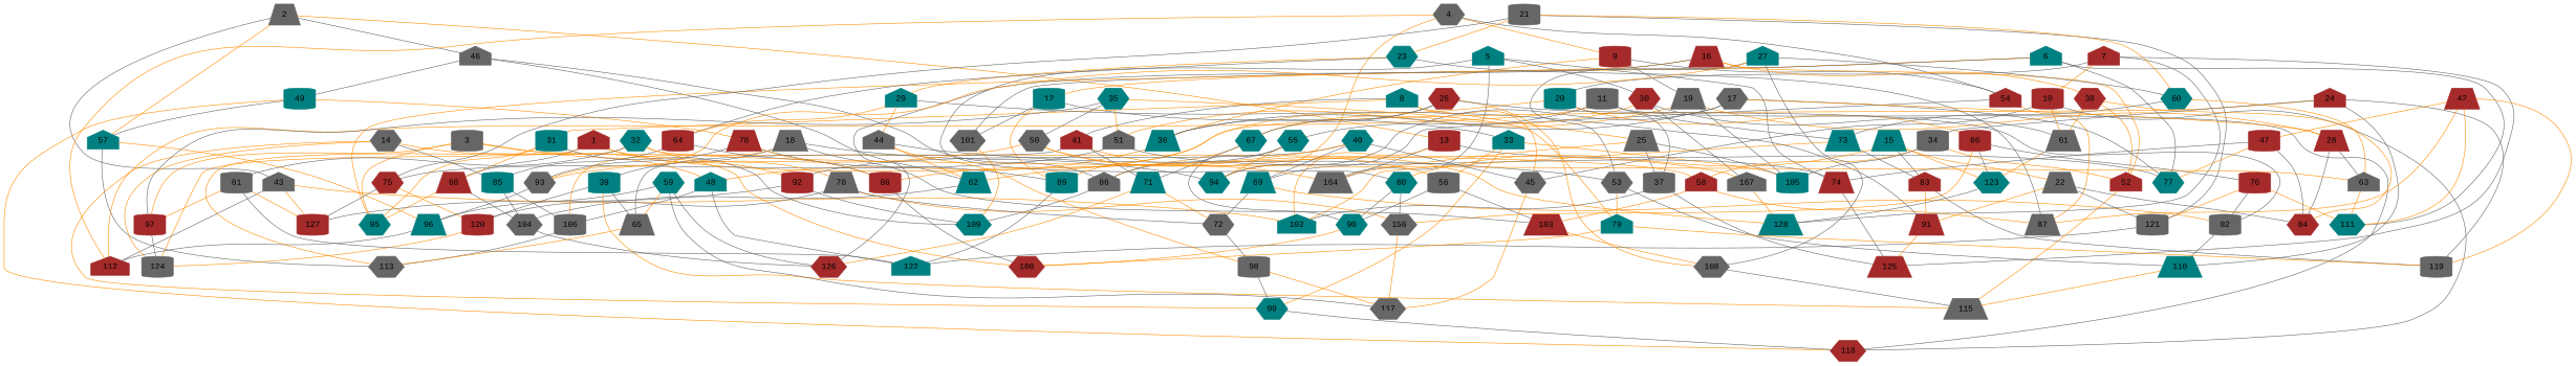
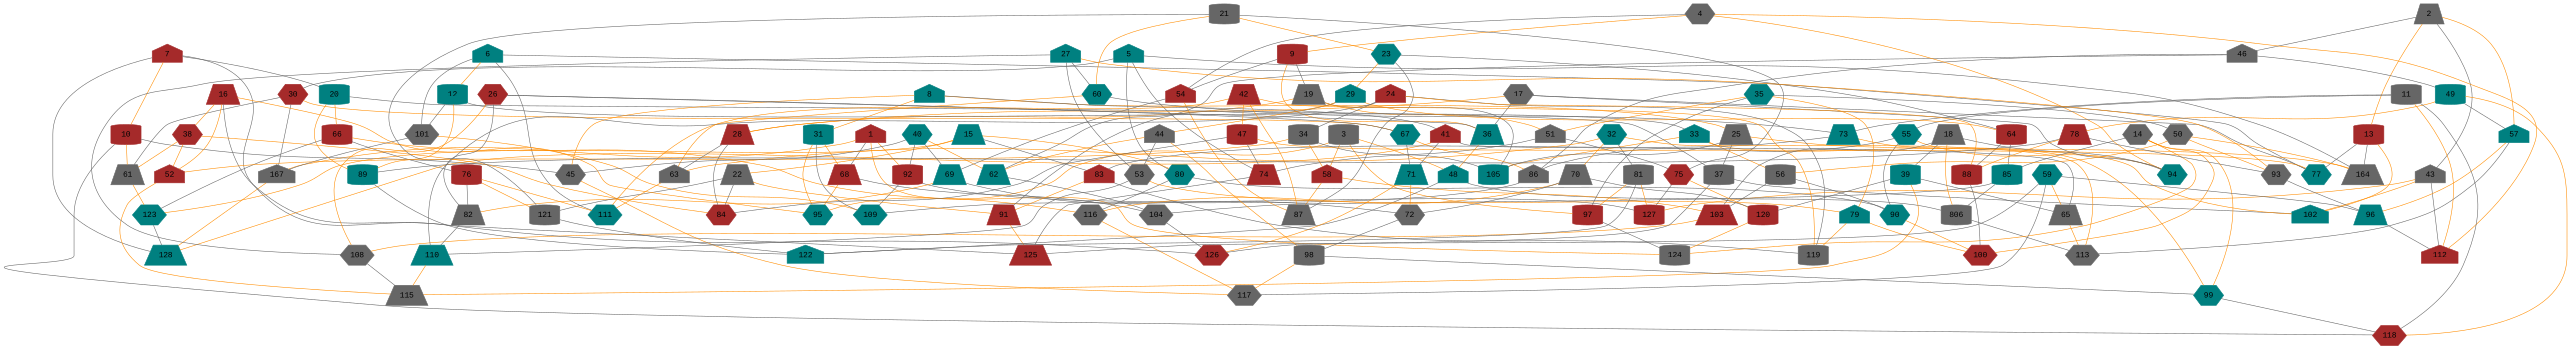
  graph {
    fontname="Liberation Mono"
    node [color=gray40 fontname="Liberation Mono" shape=hexagon style=filled]
    edge [color=gray40 fontname="Liberation Mono"]
    1 [color=brown shape=house]
    68 [color=brown shape=trapezium]
    92 [color=brown shape=cylinder]
    n4 [label=167 shape=house]
    124 [shape=cylinder]
    95 [color=teal]
    104
    109 [color=teal]
    127 [color=brown shape=cylinder]
    128 [color=teal shape=trapezium]
    2 [shape=trapezium]
    13 [color=brown shape=cylinder]
    43 [shape=house]
    46 [shape=house]
    57 [color=teal shape=house]
    n16 [label=164 shape=trapezium]
    77 [color=teal]
    102 [color=teal shape=house]
    112 [color=brown shape=house]
    62 [color=teal shape=trapezium]
    49 [color=teal shape=cylinder]
    86 [shape=house]
    113
    96 [color=teal shape=trapezium]
    3 [shape=cylinder]
    48 [color=teal shape=house]
    58 [color=brown shape=house]
    97 [color=brown shape=cylinder]
-   106 [shape=cylinder]
+   106 [shape=cylinder label=806]
    122 [color=teal shape=house]
    103 [color=brown shape=trapezium]
    87 [shape=trapezium]
    9 [color=brown shape=cylinder]
    4
    54 [color=brown shape=house]
    94 [color=teal]
    19 [shape=trapezium]
    36 [color=teal shape=trapezium]
    69 [color=teal shape=trapezium]
    5 [color=teal shape=house]
    30 [color=brown]
    74 [color=brown shape=trapezium]
    80 [color=teal]
    61 [shape=trapezium]
    67 [color=teal]
    125 [color=brown shape=trapezium]
    90 [color=teal]
-   116 [label=156]
+   116
    6 [color=teal shape=house]
    12 [color=teal shape=cylinder]
    101
    111 [color=teal]
    33 [color=teal shape=house]
    89 [color=teal shape=cylinder]
    7 [color=brown shape=house]
    10 [color=brown shape=cylinder]
    20 [color=teal shape=cylinder]
    45
    118 [color=brown]
    37 [shape=cylinder]
    66 [color=brown shape=cylinder]
    8 [color=teal shape=house]
    25 [shape=trapezium]
    31 [color=teal shape=cylinder]
    41 [color=brown shape=house]
    105 [color=teal shape=cylinder]
    65 [shape=trapezium]
    71 [color=teal shape=trapezium]
    117
    28 [color=brown shape=trapezium]
    51 [shape=house]
    123 [color=teal]
    11 [shape=cylinder]
    55 [color=teal]
    73 [color=teal shape=trapezium]
    83 [color=brown shape=house]
    99 [color=teal]
    56 [shape=cylinder]
    14
    85 [color=teal shape=cylinder]
    100 [color=brown]
    15 [color=teal shape=trapezium]
    22 [shape=trapezium]
    121 [shape=cylinder]
    84 [color=brown]
    91 [color=brown shape=trapezium]
    119 [shape=cylinder]
    16 [color=brown shape=trapezium]
    38 [color=brown]
    52 [color=brown shape=house]
    126 [color=brown]
    115 [shape=trapezium]
    17
    63 [shape=house]
    18 [shape=trapezium]
    39 [color=teal shape=cylinder]
    120 [color=brown shape=cylinder]
    108
    75 [color=brown]
    76 [color=brown shape=cylinder]
    21 [shape=cylinder]
    23 [color=teal]
    60 [color=teal]
    29 [color=teal shape=house]
    64 [color=brown shape=cylinder]
    44 [shape=house]
    88 [color=brown shape=cylinder]
    24 [color=brown shape=house]
    34 [shape=cylinder]
    110 [color=teal shape=trapezium]
    26 [color=brown]
-   82 [shape=cylinder]
+   82 [shape=trapezium]
    27 [color=teal shape=house]
    53
    93
    79 [color=teal shape=house]
    98 [shape=cylinder]
    32 [color=teal]
    70 [shape=trapezium]
    81 [shape=cylinder]
    72
    35 [color=teal]
    50
    40 [color=teal]
    42 [color=brown shape=trapezium]
    47 [color=brown shape=cylinder]
    78 [color=brown shape=trapezium]
    59 [color=teal]
    1 -- 68
    1 -- 92 [color=darkorange]
    1 -- n4 [color=darkorange]
    1 -- 124 [color=darkorange]
    68 -- 95 [color=darkorange]
    68 -- 104
    92 -- 109
    92 -- 127
    n4 -- 128 [color=darkorange]
    104 -- 126
    2 -- 13 [color=darkorange]
    2 -- 43
    2 -- 46
    2 -- 57 [color=darkorange]
    13 -- n16
    13 -- 77
    13 -- 102 [color=darkorange]
    43 -- 127 [color=darkorange]
    43 -- 102 [color=darkorange]
    43 -- 112
    46 -- 62
    46 -- 49
    46 -- 86
    57 -- 113
    57 -- 96 [color=darkorange]
    62 -- 104
    49 -- 57
    49 -- 118 [color=darkorange]
    49 -- 78 [color=darkorange]
    86 -- 109
    96 -- 112
    3 -- 95 [color=darkorange]
    3 -- 48 [color=darkorange]
    3 -- 58 [color=darkorange]
    3 -- 97 [color=darkorange]
    48 -- 106
    48 -- 122
    58 -- 103 [color=darkorange]
    58 -- 87 [color=darkorange]
    97 -- 124
    106 -- 113
    103 -- 108 [color=darkorange]
    9 -- 54
    9 -- 19
    9 -- 36 [color=darkorange]
    4 -- 112 [color=darkorange]
    4 -- 9 [color=darkorange]
    4 -- 54
    4 -- 94 [color=darkorange]
    54 -- 87 [color=darkorange]
    54 -- 69
    19 -- 105
    19 -- 28 [color=darkorange]
    19 -- 51 [color=darkorange]
    36 -- 48 [color=darkorange]
    69 -- 82 [color=darkorange]
    69 -- 72
    5 -- n16
    5 -- 30
    5 -- 74
    5 -- 80
    30 -- n4
    30 -- 61
    30 -- 67 [color=darkorange]
    74 -- 125
    80 -- 90
    80 -- 116
    61 -- 123 [color=darkorange]
    67 -- 86 [color=darkorange]
    67 -- 71
    90 -- 100 [color=darkorange]
    116 -- 117 [color=darkorange]
    6 -- 77
    6 -- 12 [color=darkorange]
    6 -- 101
    6 -- 111
    12 -- 101
    12 -- 33
    12 -- 89 [color=darkorange]
+   101 -- n4
    101 -- 109 [color=darkorange]
    33 -- 105 [color=darkorange]
    33 -- 99 [color=darkorange]
    33 -- 56 [color=darkorange]
    89 -- 122
    7 -- 128
    7 -- 125
    7 -- 10 [color=darkorange]
    7 -- 20
    10 -- 61 [color=darkorange]
    10 -- 45
    10 -- 118
    20 -- 89 [color=darkorange]
    20 -- 37
    20 -- 66 [color=darkorange]
    45 -- 117 [color=darkorange]
    37 -- 102
    37 -- 125
    66 -- 116 [color=darkorange]
    66 -- 123
    66 -- 76
    8 -- 45 [color=darkorange]
    8 -- 25 [color=darkorange]
    8 -- 31 [color=darkorange]
    8 -- 41
    25 -- n16 [color=darkorange]
    25 -- 37
    25 -- 105
    31 -- 68 [color=darkorange]
    31 -- 95 [color=darkorange]
    31 -- 109
    41 -- 128 [color=darkorange]
    41 -- 65
    41 -- 71
    65 -- 113 [color=darkorange]
    71 -- 126 [color=darkorange]
    71 -- 72 [color=darkorange]
    28 -- 84
    28 -- 63
    51 -- 74
    51 -- 75
    123 -- 128
    11 -- 112 [color=darkorange]
    11 -- 118
    11 -- 55
    11 -- 73
    55 -- 86
    55 -- 94 [color=darkorange]
    55 -- 90
    73 -- 102 [color=darkorange]
    73 -- 83
    83 -- 91 [color=darkorange]
    83 -- 119
    99 -- 118
    56 -- 103
    56 -- 90
    14 -- 124 [color=darkorange]
    14 -- 99 [color=darkorange]
    14 -- 85
    14 -- 100 [color=darkorange]
    85 -- 104
    85 -- 106
    15 -- 80 [color=darkorange]
    15 -- 123 [color=darkorange]
    15 -- 83
    15 -- 22 [color=darkorange]
    22 -- 121
    22 -- 84
    22 -- 91 [color=darkorange]
    121 -- 122
    91 -- 125 [color=darkorange]
    16 -- 95 [color=darkorange]
    16 -- 38 [color=darkorange]
    16 -- 52 [color=darkorange]
    16 -- 126
    38 -- 61 [color=darkorange]
    38 -- 84 [color=darkorange]
    38 -- 52 [color=darkorange]
    52 -- 115 [color=darkorange]
    17 -- 77
    17 -- 94
    17 -- 36
    17 -- 28 [color=darkorange]
    63 -- 111 [color=darkorange]
    18 -- 106 [color=darkorange]
    18 -- 103
    18 -- 94
    18 -- 39
    39 -- 65
    39 -- 115 [color=darkorange]
    39 -- 120
    120 -- 124 [color=darkorange]
    108 -- 115
    75 -- 127
    75 -- 120 [color=darkorange]
    76 -- 111 [color=darkorange]
    76 -- 121 [color=darkorange]
    76 -- 82
    21 -- 121
    21 -- 75
    21 -- 23 [color=darkorange]
    21 -- 60 [color=darkorange]
    23 -- 87
    23 -- 29 [color=darkorange]
    23 -- 64
    60 -- 73
    60 -- 63 [color=darkorange]
    29 -- 91
    29 -- 64 [color=darkorange]
    29 -- 44 [color=darkorange]
    64 -- 85
    64 -- 88
    44 -- 62 [color=darkorange]
    44 -- 53
    44 -- 98 [color=darkorange]
    88 -- 100
    24 -- 119
    24 -- 88 [color=darkorange]
    24 -- 34
    24 -- 110
    34 -- 58 [color=darkorange]
    34 -- 105
    34 -- 52 [color=darkorange]
    110 -- 115 [color=darkorange]
    26 -- 36
    26 -- 67
    26 -- 108 [color=darkorange]
    26 -- 82
    82 -- 110
    27 -- 108
    27 -- 60
    27 -- 53
    27 -- 93 [color=darkorange]
    53 -- 110
    53 -- 79 [color=darkorange]
    93 -- 96
    79 -- 100 [color=darkorange]
    79 -- 119 [color=darkorange]
    98 -- 117 [color=darkorange]
    98 -- 99
    32 -- 113 [color=darkorange]
    32 -- 63 [color=darkorange]
    32 -- 70 [color=darkorange]
    32 -- 81
    70 -- 116 [color=darkorange]
    70 -- 120
    70 -- 72
    81 -- 127 [color=darkorange]
    81 -- 97 [color=darkorange]
    81 -- 122
    72 -- 98
    35 -- 97
    35 -- 51 [color=darkorange]
    35 -- 79 [color=darkorange]
    35 -- 50
    50 -- n16 [color=darkorange]
    50 -- 56 [color=darkorange]
    50 -- 93 [color=darkorange]
    40 -- 92
    40 -- 62 [color=darkorange]
    40 -- 69
    40 -- 45
    42 -- 87 [color=darkorange]
    42 -- 111 [color=darkorange]
    42 -- 119 [color=darkorange]
    42 -- 47 [color=darkorange]
    47 -- 77 [color=darkorange]
    47 -- 74
    47 -- 84
    78 -- 89
    78 -- 88 [color=darkorange]
    78 -- 93
    59 -- 96
    59 -- 65 [color=darkorange]
    59 -- 117
    59 -- 126
  }
